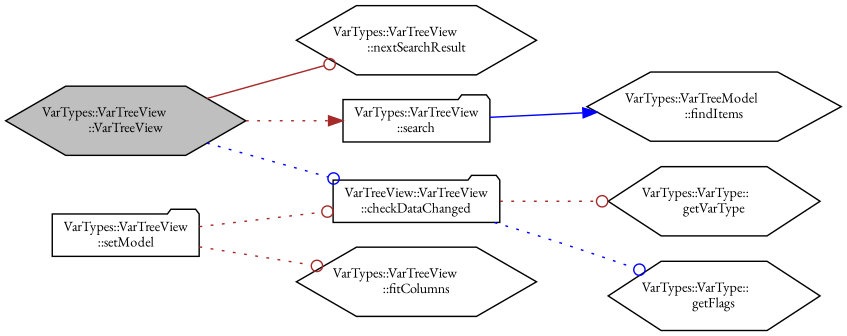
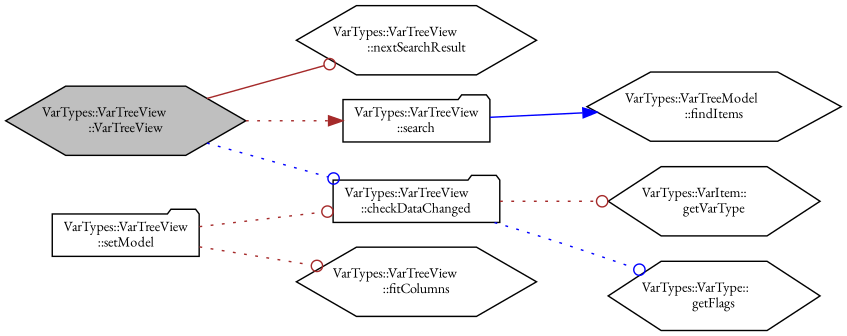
  digraph {
    fontname="EB Garamond"
    rankdir=LR
    node [color=black fillcolor=white fontname="EB Garamond" fontsize=10 shape=hexagon style=filled]
    edge [arrowhead=odot color=brown fontname="EB Garamond" fontsize=10 labelfontname=Helvetica labelfontsize=10 style=dotted]
    n1 [fillcolor=grey75 fontcolor=black height=0.2 label="VarTypes::VarTreeView\l::VarTreeView" width=0.4]
    n2 [height=0.2 label="VarTypes::VarTreeView\l::nextSearchResult" width=0.4]
    n3 [height=0.2 label="VarTypes::VarTreeView\l::search" shape=folder width=0.4]
-   n4 [height=0.2 label="VarTreeView::VarTreeView\l::checkDataChanged" shape=folder width=0.4]
+   n4 [height=0.2 label="VarTypes::VarTreeView\l::checkDataChanged" shape=folder width=0.4]
    n5 [height=0.2 label="VarTypes::VarTreeModel\l::findItems" width=0.4]
    n6 [height=0.2 label="VarTypes::VarTreeView\l::setModel" shape=folder width=0.4]
    n7 [height=0.2 label="VarTypes::VarTreeView\l::fitColumns" width=0.4]
-   n8 [height=0.2 label="VarTypes::VarType::\lgetVarType" width=0.4]
+   n8 [height=0.2 label="VarTypes::VarItem::\lgetVarType" width=0.4]
    n9 [height=0.2 label="VarTypes::VarType::\lgetFlags" width=0.4]
    n1 -> n2 [style=solid]
    n1 -> n3 [arrowhead=normal]
    n1 -> n4 [color=blue]
    n3 -> n5 [arrowhead=normal color=blue style=solid]
    n4 -> n8
    n4 -> n9 [color=blue]
    n6 -> n4
    n6 -> n7
  }
